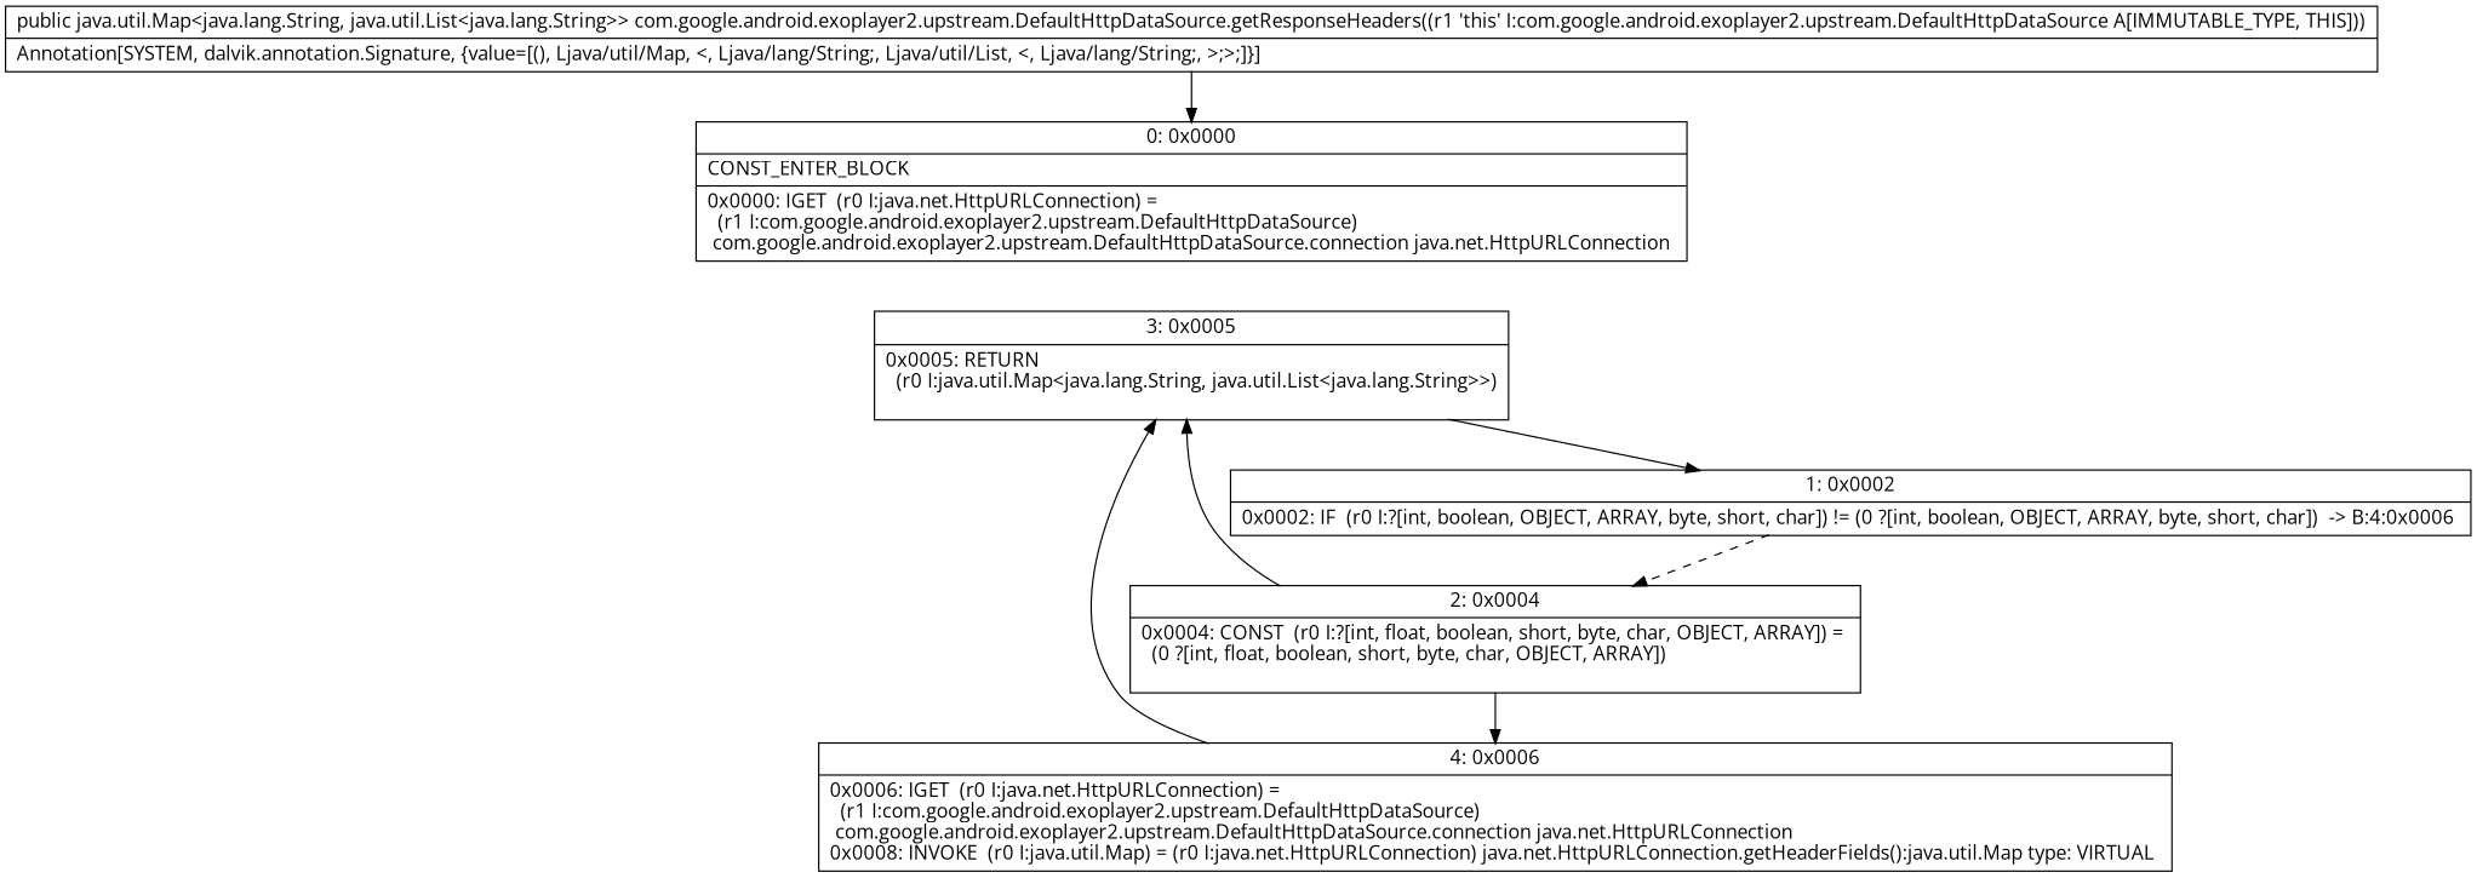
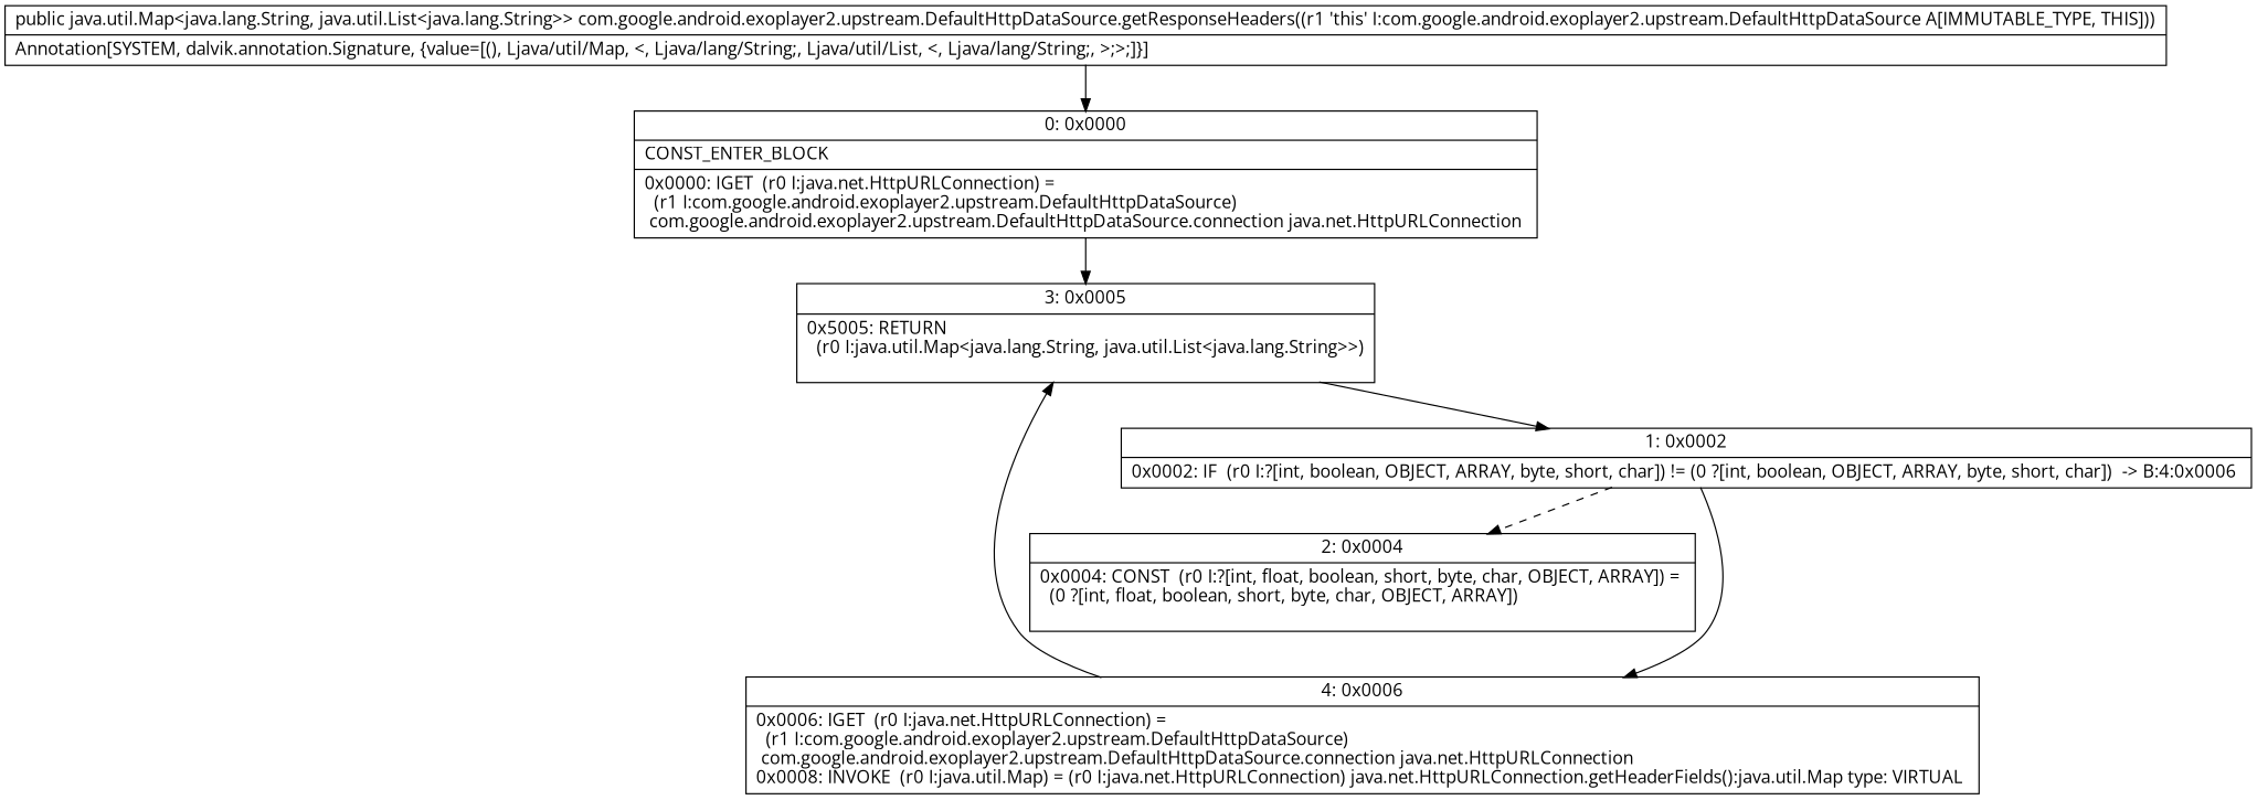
  digraph {
    fontname="Open Sans"
    node [fontname="Open Sans" shape=record]
    edge [fontname="Open Sans"]
    n1 [label="{0\:\ 0x0000|CONST_ENTER_BLOCK\l|0x0000: IGET  (r0 I:java.net.HttpURLConnection) = \l  (r1 I:com.google.android.exoplayer2.upstream.DefaultHttpDataSource)\l com.google.android.exoplayer2.upstream.DefaultHttpDataSource.connection java.net.HttpURLConnection \l}"]
    n2 [label="{1\:\ 0x0002|0x0002: IF  (r0 I:?[int, boolean, OBJECT, ARRAY, byte, short, char]) != (0 ?[int, boolean, OBJECT, ARRAY, byte, short, char])  \-\> B:4:0x0006 \l}"]
    n3 [label="{2\:\ 0x0004|0x0004: CONST  (r0 I:?[int, float, boolean, short, byte, char, OBJECT, ARRAY]) = \l  (0 ?[int, float, boolean, short, byte, char, OBJECT, ARRAY])\l \l}"]
    n4 [label="{4\:\ 0x0006|0x0006: IGET  (r0 I:java.net.HttpURLConnection) = \l  (r1 I:com.google.android.exoplayer2.upstream.DefaultHttpDataSource)\l com.google.android.exoplayer2.upstream.DefaultHttpDataSource.connection java.net.HttpURLConnection \l0x0008: INVOKE  (r0 I:java.util.Map) = (r0 I:java.net.HttpURLConnection) java.net.HttpURLConnection.getHeaderFields():java.util.Map type: VIRTUAL \l}"]
-   n5 [label="{3\:\ 0x0005|0x0005: RETURN  \l  (r0 I:java.util.Map\<java.lang.String, java.util.List\<java.lang.String\>\>)\l \l}"]
+   n5 [label="{3\:\ 0x0005|0x5005: RETURN  \l  (r0 I:java.util.Map\<java.lang.String, java.util.List\<java.lang.String\>\>)\l \l}"]
    n6 [label="{public java.util.Map\<java.lang.String, java.util.List\<java.lang.String\>\> com.google.android.exoplayer2.upstream.DefaultHttpDataSource.getResponseHeaders((r1 'this' I:com.google.android.exoplayer2.upstream.DefaultHttpDataSource A[IMMUTABLE_TYPE, THIS]))  | Annotation[SYSTEM, dalvik.annotation.Signature, \{value=[(), Ljava\/util\/Map, \<, Ljava\/lang\/String;, Ljava\/util\/List, \<, Ljava\/lang\/String;, \>;\>;]\}]\l}"]
    n2 -> n3 [style=dashed]
-   n3 -> n4
-   n3 -> n5
+   n2 -> n4
+   n1 -> n5
    n4 -> n5
    n5 -> n2
    n6 -> n1
  }
